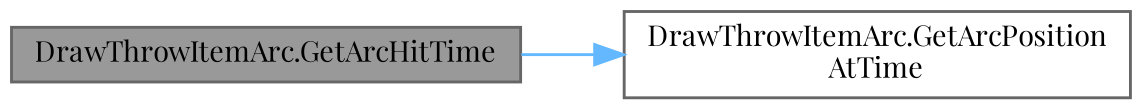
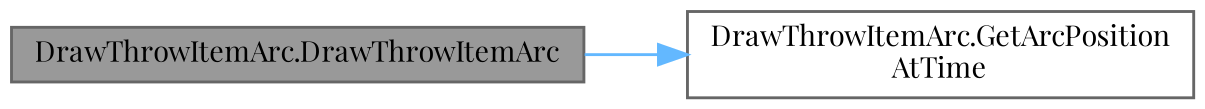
  digraph {
    rankdir=LR
    fontname="Playfair Display"
    node [fontname="Playfair Display" fontsize=10 shape=box style=filled]
-   n1 [color=gray40 fillcolor=grey60 fontcolor=black height=0.2 label="DrawThrowItemArc.GetArcHitTime" width=0.4]
+   n1 [color=gray40 fillcolor=grey60 fontcolor=black height=0.2 label="DrawThrowItemArc.DrawThrowItemArc" width=0.4]
    n2 [color=grey40 fillcolor=white height=0.2 label="DrawThrowItemArc.GetArcPosition\lAtTime" width=0.4]
    n1 -> n2 [color=steelblue1 fontname="Playfair Display" fontsize=10 labelfontname=Helvetica labelfontsize=10 style=solid]
  }
